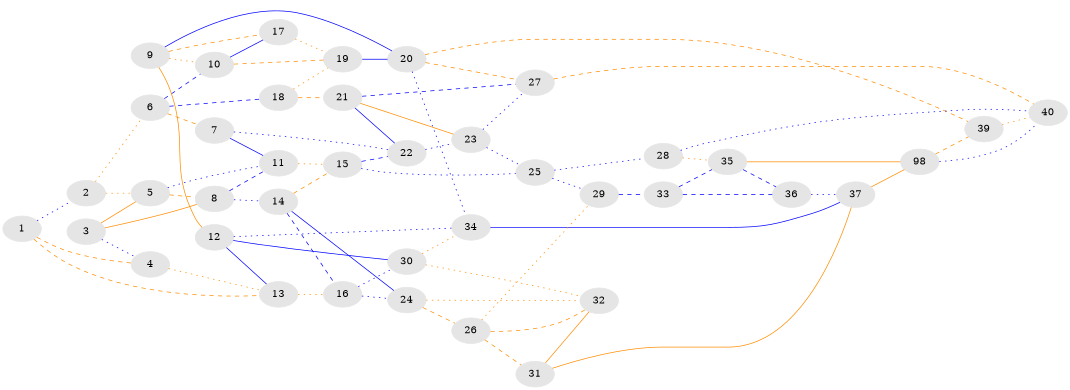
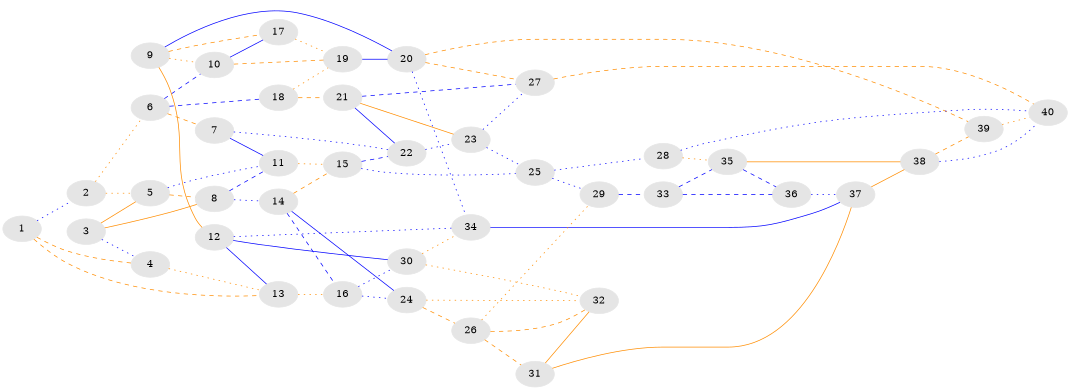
  graph {
    rankdir=LR
    node [color=gray90 style=filled]
    edge [color=blue style=dotted weight=1.0]
    1
    2
    4
    13
    5
    6
    16
    8
    11
    7
    10
    18
    3
    14
    15
    22
    17
    19
    21
    23
    24
    9
    12
    20
    30
    34
    27
    39
    25
    32
    37
    26
    28
    29
    40
    31
    35
    33
    36
-   38 [label=98]
+   38
    1 -- 2 [weight=2.0]
    1 -- 4 [color=darkorange style=dashed]
    1 -- 13 [color=darkorange style=dashed]
    2 -- 5 [color=darkorange weight=2.0]
    2 -- 6 [color=darkorange]
    4 -- 13 [color=darkorange weight=2.0]
    13 -- 16 [color=darkorange]
    5 -- 8 [color=darkorange style=dashed]
    5 -- 11
    6 -- 7 [color=darkorange style=dashed]
    6 -- 10 [style=dashed]
    6 -- 18 [style=dashed]
    16 -- 24
    16 -- 30
    8 -- 11 [style=dashed]
    8 -- 14
    11 -- 15 [color=darkorange]
    7 -- 11 [style=solid]
    7 -- 22
    10 -- 17 [style=solid]
    10 -- 19 [color=darkorange style=dashed]
    18 -- 19 [color=darkorange weight=2.0]
    18 -- 21 [color=darkorange style=dashed]
    3 -- 4
    3 -- 5 [color=darkorange style=solid]
    3 -- 8 [color=darkorange style=solid]
    14 -- 16 [style=dashed]
    14 -- 15 [color=darkorange style=dashed]
    14 -- 24 [style=solid]
    15 -- 22 [style=dashed]
    15 -- 25
    22 -- 23
    17 -- 19 [color=darkorange weight=2.0]
    19 -- 20 [style=solid]
    21 -- 22 [style=solid]
    21 -- 23 [color=darkorange style=solid]
    21 -- 27 [style=dashed]
    23 -- 27
    23 -- 25
    24 -- 32 [color=darkorange]
    24 -- 26 [color=darkorange style=dashed]
    9 -- 10 [color=darkorange]
    9 -- 17 [color=darkorange style=dashed]
    9 -- 12 [color=darkorange style=solid]
    9 -- 20 [style=solid]
    12 -- 13 [style=solid weight=2.0]
    12 -- 30 [style=solid]
    12 -- 34
    20 -- 34
    20 -- 27 [color=darkorange style=dashed]
    20 -- 39 [color=darkorange style=dashed]
    30 -- 34 [color=darkorange]
    30 -- 32 [color=darkorange]
    34 -- 37 [style=solid]
    27 -- 40 [color=darkorange style=dashed]
    39 -- 40 [color=darkorange]
    25 -- 28
    25 -- 29
    37 -- 38 [color=darkorange style=solid]
    26 -- 32 [color=darkorange style=dashed]
    26 -- 29 [color=darkorange]
    26 -- 31 [color=darkorange style=dashed]
    28 -- 40
    28 -- 35 [color=darkorange]
    29 -- 33 [style=dashed]
    31 -- 32 [color=darkorange style=solid]
    31 -- 37 [color=darkorange style=solid]
    35 -- 36 [style=dashed]
    35 -- 38 [color=darkorange style=solid]
    33 -- 35 [style=dashed]
    33 -- 36 [style=dashed]
    36 -- 37 [weight=2.0]
    38 -- 39 [color=darkorange style=dashed]
    38 -- 40
  }
